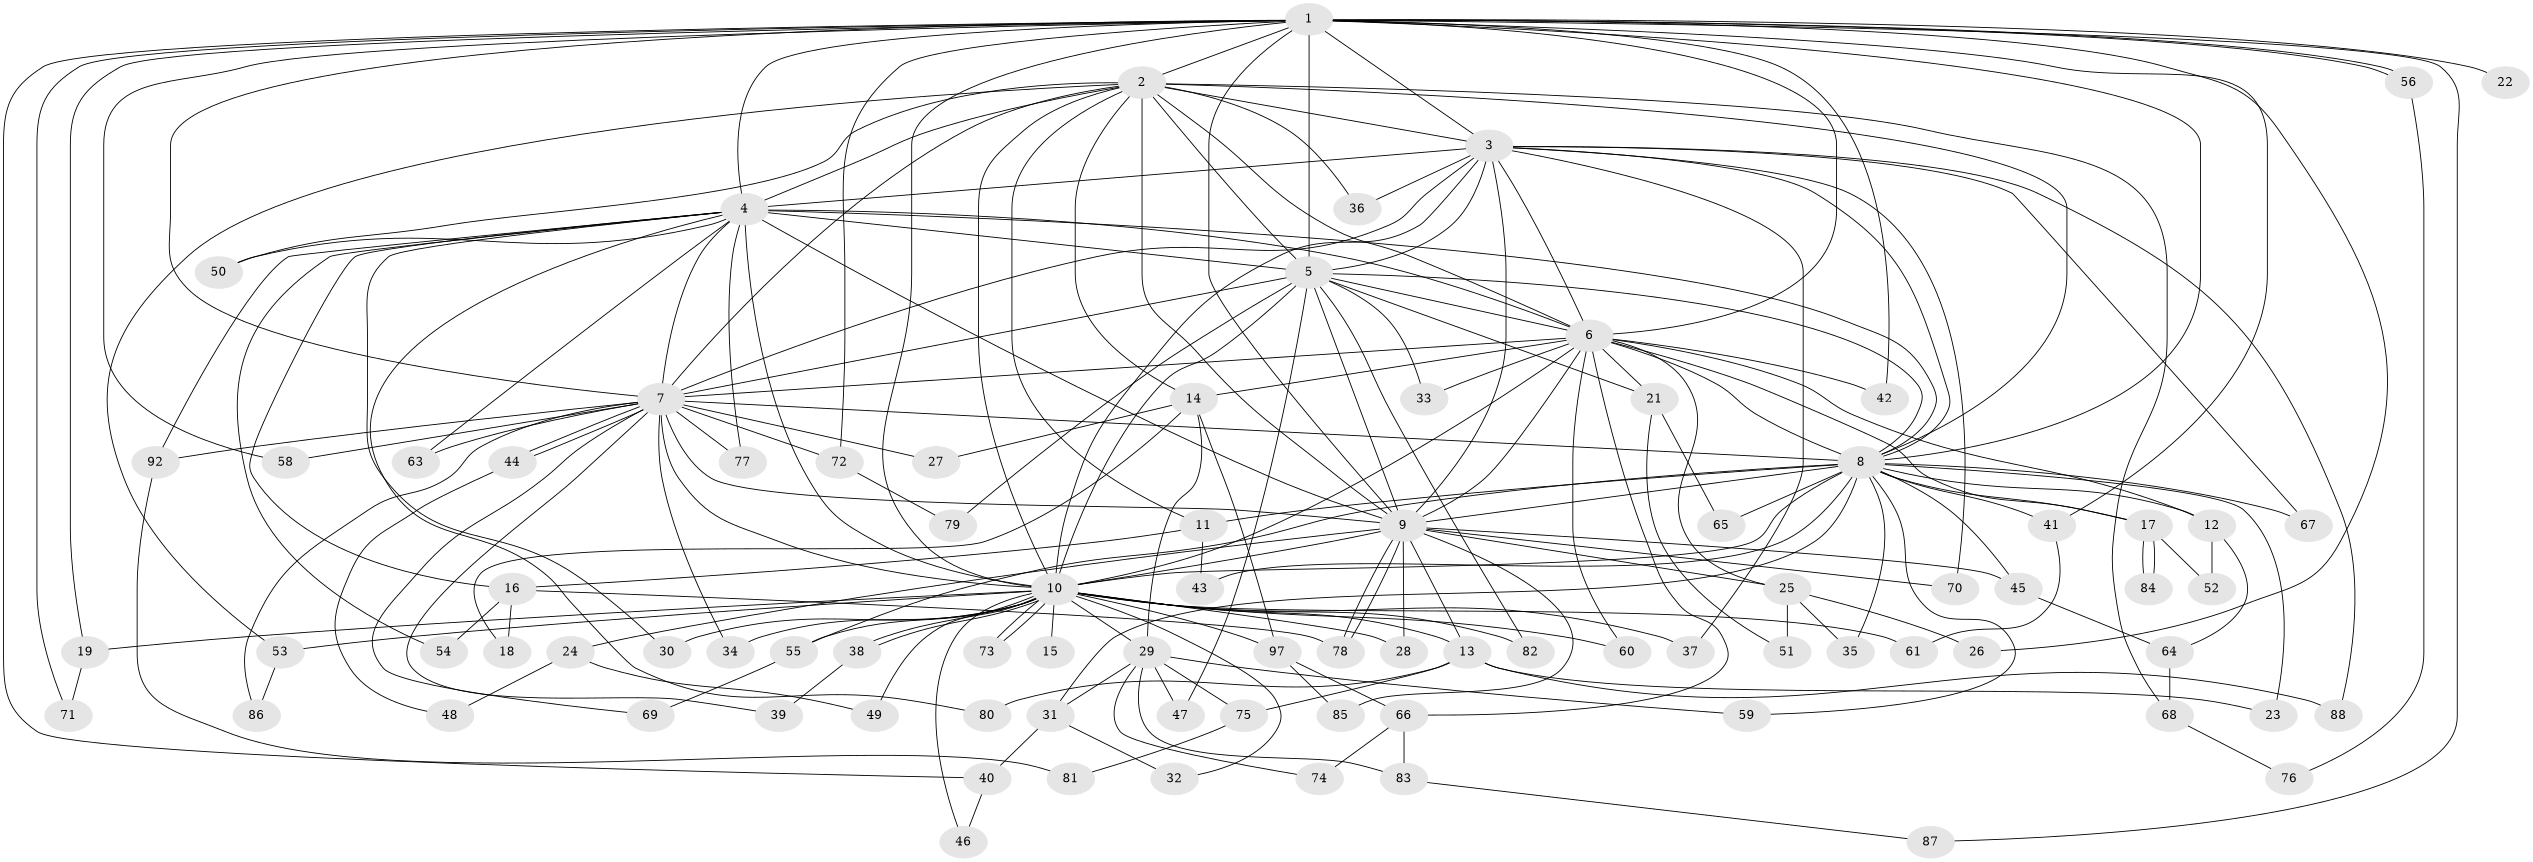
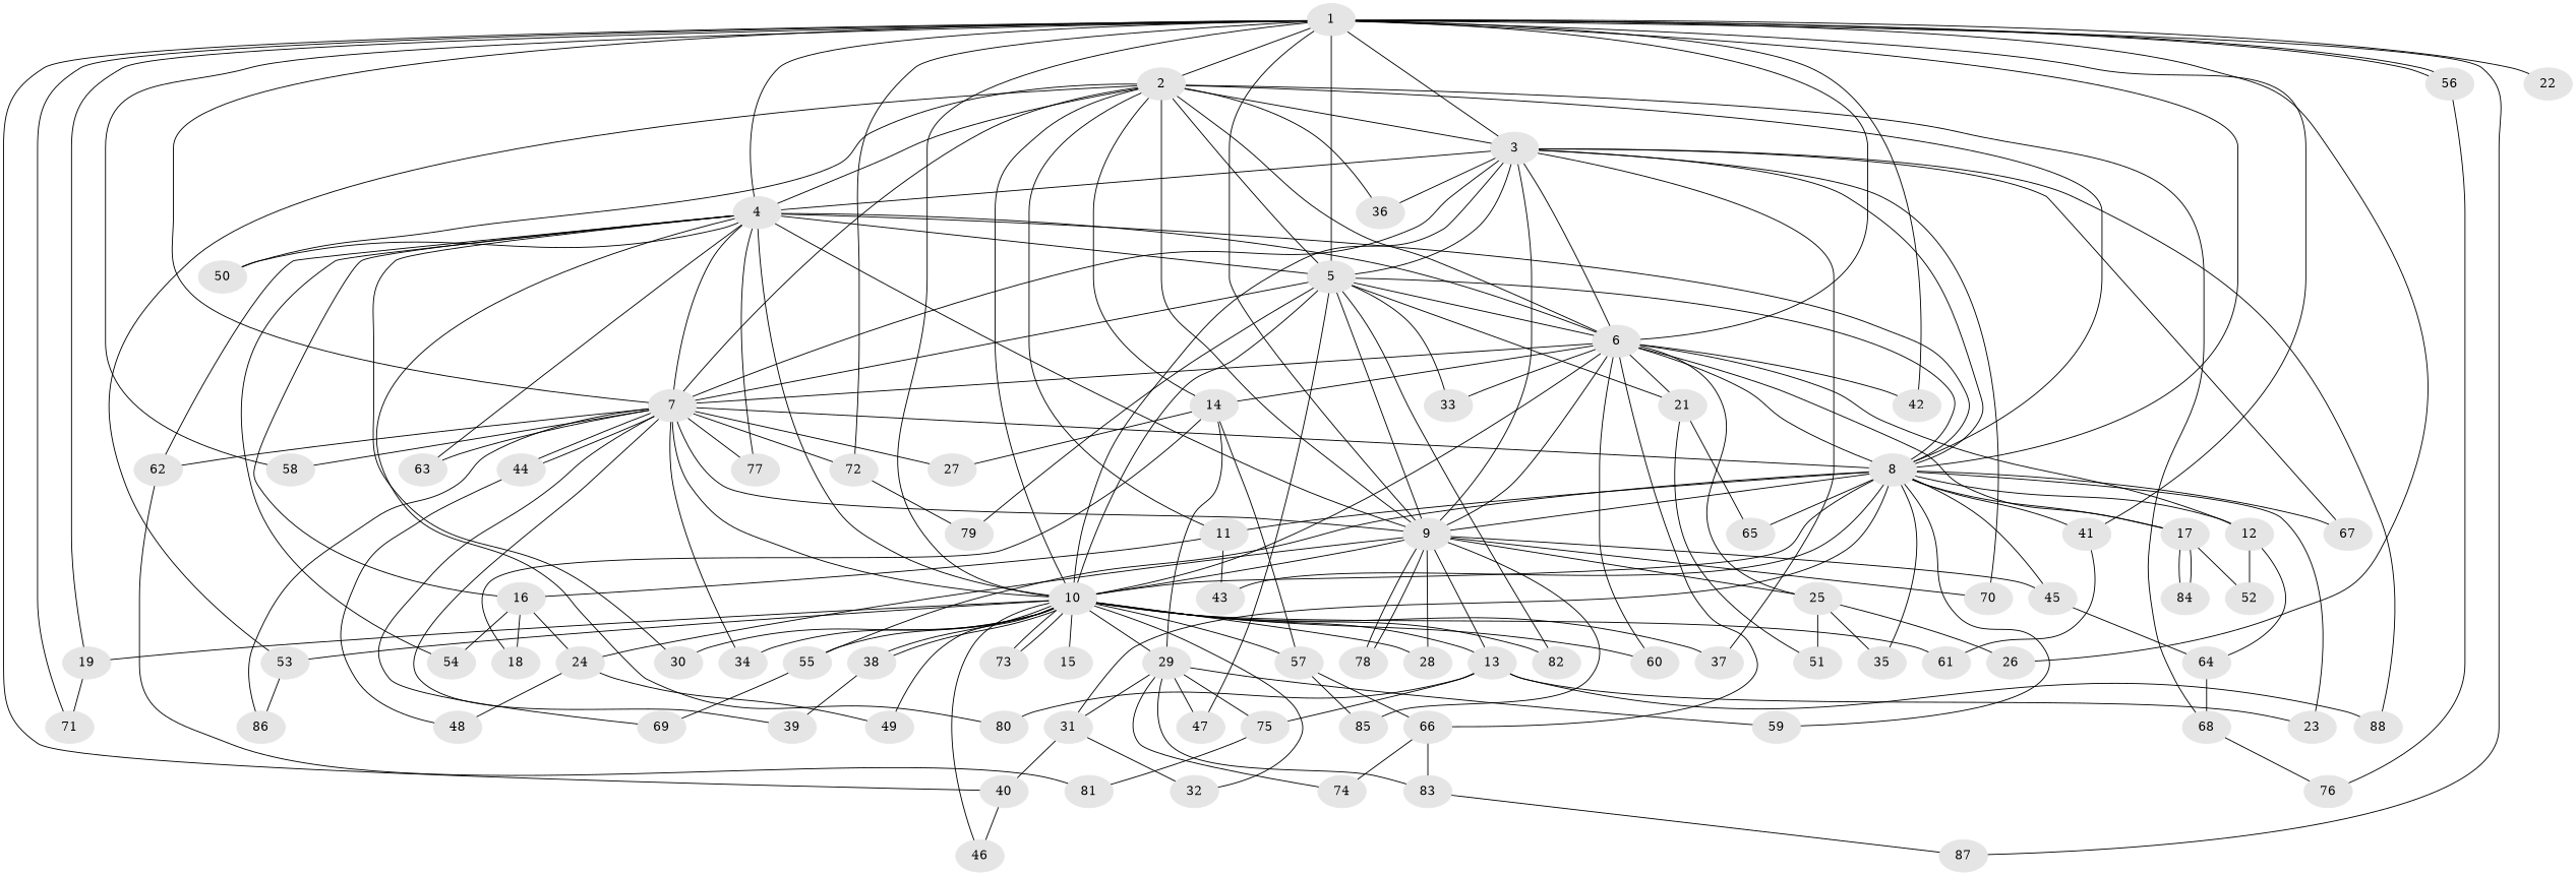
  graph {
    node [color=gray90 style=filled]
    1
    2
    3
    4
    5
    6
    7
    8
    9
    10
    19
    22
    26
    40
    41
    42
    56
    58
    71
    72
    87
    11
    14
    36
    50
    53
    68
    37
    67
    70
    88
    16
    30
    54
-   62 [label=92]
+   62
    63
    77
    80
    21
    33
    47
    79
    82
    12
    17
    25
    60
    66
    27
    34
    39
    44
    69
    86
    23
    31
    35
    43
    45
    55
    59
    65
    13
    24
    28
    78
    85
    15
    29
    32
    38
    46
    49
-   57 [label=97]
+   57
    61
    73
    76
    18
    81
    51
    52
    64
    84
    74
    83
    48
    75
    1 -- 2
    1 -- 3
    1 -- 4
    1 -- 5
    1 -- 6
    1 -- 7
    1 -- 8
    1 -- 9
    1 -- 10
    1 -- 19
    1 -- 22
    1 -- 26
    1 -- 40
    1 -- 41
    1 -- 42
    1 -- 56
    1 -- 56
    1 -- 58
    1 -- 71
    1 -- 72
    1 -- 87
    2 -- 3
    2 -- 4
    2 -- 5
    2 -- 6
    2 -- 7
    2 -- 8
    2 -- 9
    2 -- 10
    2 -- 11
    2 -- 14
    2 -- 36
    2 -- 50
    2 -- 53
    2 -- 68
    3 -- 4
    3 -- 5
    3 -- 6
    3 -- 7
    3 -- 8
    3 -- 9
    3 -- 10
    3 -- 36
    3 -- 37
    3 -- 67
    3 -- 70
    3 -- 88
    4 -- 5
    4 -- 6
    4 -- 7
    4 -- 8
    4 -- 9
    4 -- 10
    4 -- 50
    4 -- 16
    4 -- 30
    4 -- 54
    4 -- 62
    4 -- 63
    4 -- 77
    4 -- 80
    5 -- 6
    5 -- 7
    5 -- 8
    5 -- 9
    5 -- 10
    5 -- 21
    5 -- 33
    5 -- 47
    5 -- 79
    5 -- 82
    6 -- 7
    6 -- 8
    6 -- 9
    6 -- 10
    6 -- 42
    6 -- 14
    6 -- 21
    6 -- 33
    6 -- 12
    6 -- 17
    6 -- 25
    6 -- 60
    6 -- 66
    7 -- 8
    7 -- 9
    7 -- 10
    7 -- 58
    7 -- 72
    7 -- 62
    7 -- 63
    7 -- 77
    7 -- 27
    7 -- 34
    7 -- 39
    7 -- 44
    7 -- 44
    7 -- 69
    7 -- 86
    8 -- 9
    8 -- 10
    8 -- 41
    8 -- 11
    8 -- 67
    8 -- 12
    8 -- 17
    8 -- 23
    8 -- 31
    8 -- 35
    8 -- 43
    8 -- 45
    8 -- 55
    8 -- 59
    8 -- 65
    9 -- 10
    9 -- 70
    9 -- 25
    9 -- 45
    9 -- 13
    9 -- 24
    9 -- 28
    9 -- 78
    9 -- 78
    9 -- 85
    10 -- 19
    10 -- 53
    10 -- 37
    10 -- 30
    10 -- 82
    10 -- 60
    10 -- 34
    10 -- 55
    10 -- 13
    10 -- 28
    10 -- 15
    10 -- 29
    10 -- 32
    10 -- 38
    10 -- 38
    10 -- 46
    10 -- 49
    10 -- 57
    10 -- 61
    10 -- 73
    10 -- 73
    19 -- 71
    40 -- 46
    41 -- 61
    56 -- 76
    72 -- 79
    11 -- 16
    11 -- 43
    14 -- 27
    14 -- 29
    14 -- 57
    14 -- 18
    53 -- 86
    68 -- 76
    16 -- 54
-   16 -- 78
+   16 -- 24
    16 -- 18
    62 -- 81
    21 -- 65
    21 -- 51
    12 -- 52
    12 -- 64
    17 -- 52
    17 -- 84
    17 -- 84
    25 -- 26
    25 -- 35
    25 -- 51
    66 -- 74
    66 -- 83
    44 -- 48
    31 -- 40
    31 -- 32
    45 -- 64
    55 -- 69
    13 -- 88
    13 -- 80
    13 -- 23
    13 -- 75
    24 -- 49
    24 -- 48
    29 -- 47
    29 -- 31
    29 -- 59
    29 -- 74
    29 -- 83
    29 -- 75
    38 -- 39
    57 -- 66
    57 -- 85
    64 -- 68
    83 -- 87
    75 -- 81
  }
